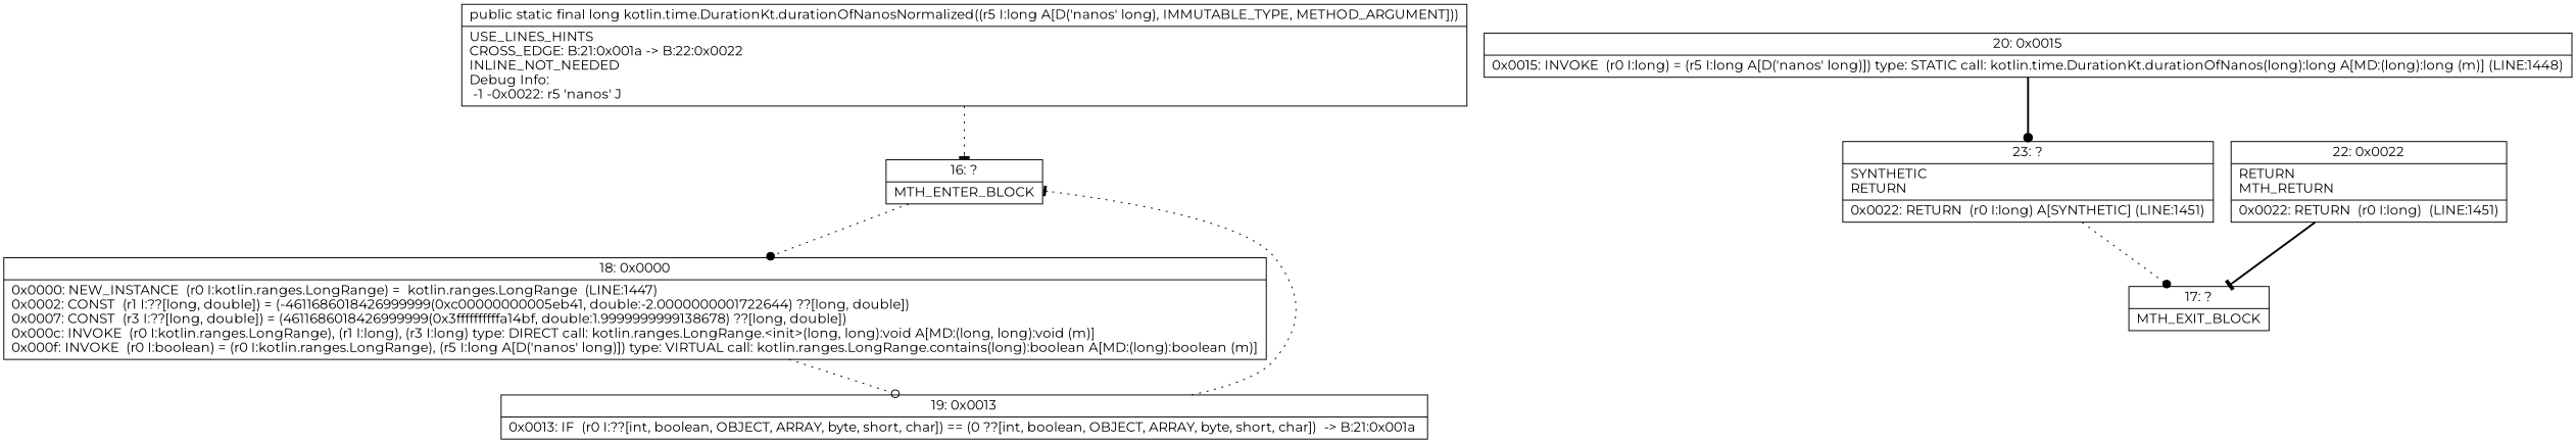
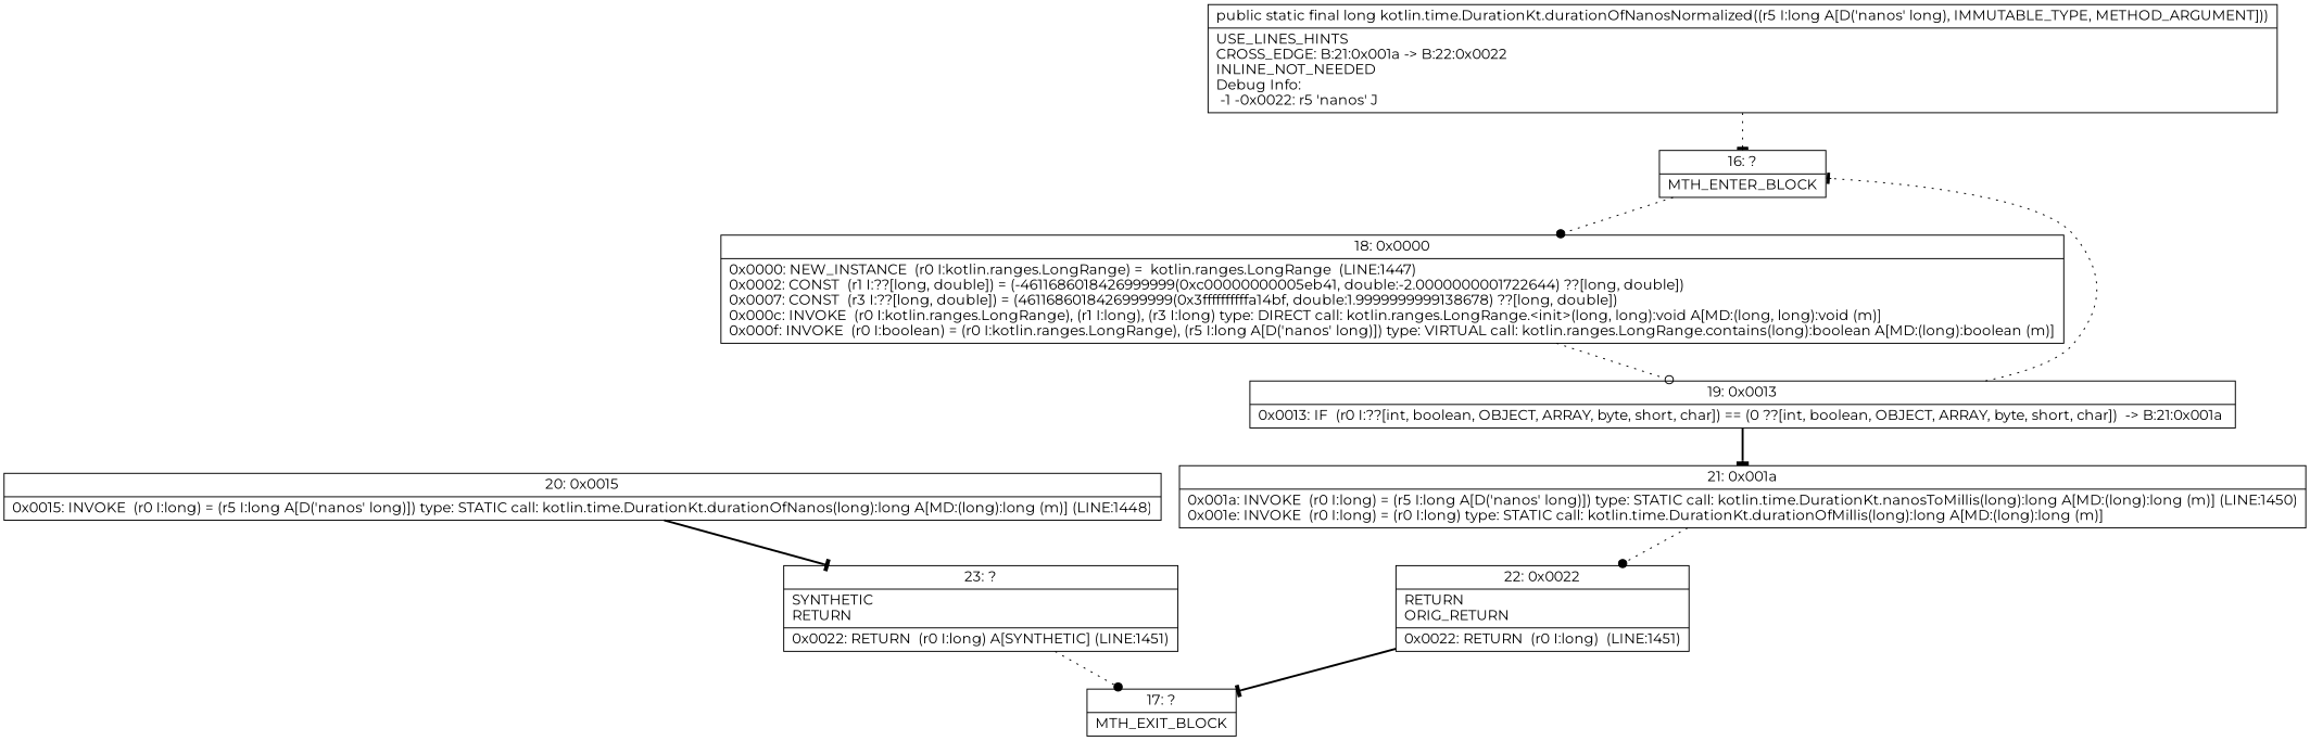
  digraph {
    fontname=Montserrat
    node [fontname=Montserrat shape=record]
    edge [arrowhead=tee fontname=Montserrat style=dotted]
    n1 [label="{16\:\ ?|MTH_ENTER_BLOCK\l}"]
    n2 [label="{18\:\ 0x0000|0x0000: NEW_INSTANCE  (r0 I:kotlin.ranges.LongRange) =  kotlin.ranges.LongRange  (LINE:1447)\l0x0002: CONST  (r1 I:??[long, double]) = (\-4611686018426999999(0xc00000000005eb41, double:\-2.0000000001722644) ??[long, double]) \l0x0007: CONST  (r3 I:??[long, double]) = (4611686018426999999(0x3ffffffffffa14bf, double:1.9999999999138678) ??[long, double]) \l0x000c: INVOKE  (r0 I:kotlin.ranges.LongRange), (r1 I:long), (r3 I:long) type: DIRECT call: kotlin.ranges.LongRange.\<init\>(long, long):void A[MD:(long, long):void (m)]\l0x000f: INVOKE  (r0 I:boolean) = (r0 I:kotlin.ranges.LongRange), (r5 I:long A[D('nanos' long)]) type: VIRTUAL call: kotlin.ranges.LongRange.contains(long):boolean A[MD:(long):boolean (m)]\l}"]
    n3 [label="{19\:\ 0x0013|0x0013: IF  (r0 I:??[int, boolean, OBJECT, ARRAY, byte, short, char]) == (0 ??[int, boolean, OBJECT, ARRAY, byte, short, char])  \-\> B:21:0x001a \l}"]
+   n4 [label="{21\:\ 0x001a|0x001a: INVOKE  (r0 I:long) = (r5 I:long A[D('nanos' long)]) type: STATIC call: kotlin.time.DurationKt.nanosToMillis(long):long A[MD:(long):long (m)] (LINE:1450)\l0x001e: INVOKE  (r0 I:long) = (r0 I:long) type: STATIC call: kotlin.time.DurationKt.durationOfMillis(long):long A[MD:(long):long (m)]\l}"]
    n5 [label="{20\:\ 0x0015|0x0015: INVOKE  (r0 I:long) = (r5 I:long A[D('nanos' long)]) type: STATIC call: kotlin.time.DurationKt.durationOfNanos(long):long A[MD:(long):long (m)] (LINE:1448)\l}"]
    n6 [label="{23\:\ ?|SYNTHETIC\lRETURN\l|0x0022: RETURN  (r0 I:long) A[SYNTHETIC] (LINE:1451)\l}"]
-   n7 [label="{22\:\ 0x0022|RETURN\lMTH_RETURN\l|0x0022: RETURN  (r0 I:long)  (LINE:1451)\l}"]
+   n7 [label="{22\:\ 0x0022|RETURN\lORIG_RETURN\l|0x0022: RETURN  (r0 I:long)  (LINE:1451)\l}"]
    n8 [label="{17\:\ ?|MTH_EXIT_BLOCK\l}"]
    n9 [label="{public static final long kotlin.time.DurationKt.durationOfNanosNormalized((r5 I:long A[D('nanos' long), IMMUTABLE_TYPE, METHOD_ARGUMENT]))  | USE_LINES_HINTS\lCROSS_EDGE: B:21:0x001a \-\> B:22:0x0022\lINLINE_NOT_NEEDED\lDebug Info:\l  \-1 \-0x0022: r5 'nanos' J\l}"]
    n1 -> n2 [arrowhead=dot]
    n2 -> n3 [arrowhead=odot]
    n3 -> n1
-   n5 -> n6 [arrowhead=dot style=bold]
+   n3 -> n4 [style=bold]
+   n4 -> n7 [arrowhead=dot]
+   n5 -> n6 [style=bold]
    n6 -> n8 [arrowhead=dot]
    n7 -> n8 [style=bold]
    n9 -> n1
  }
